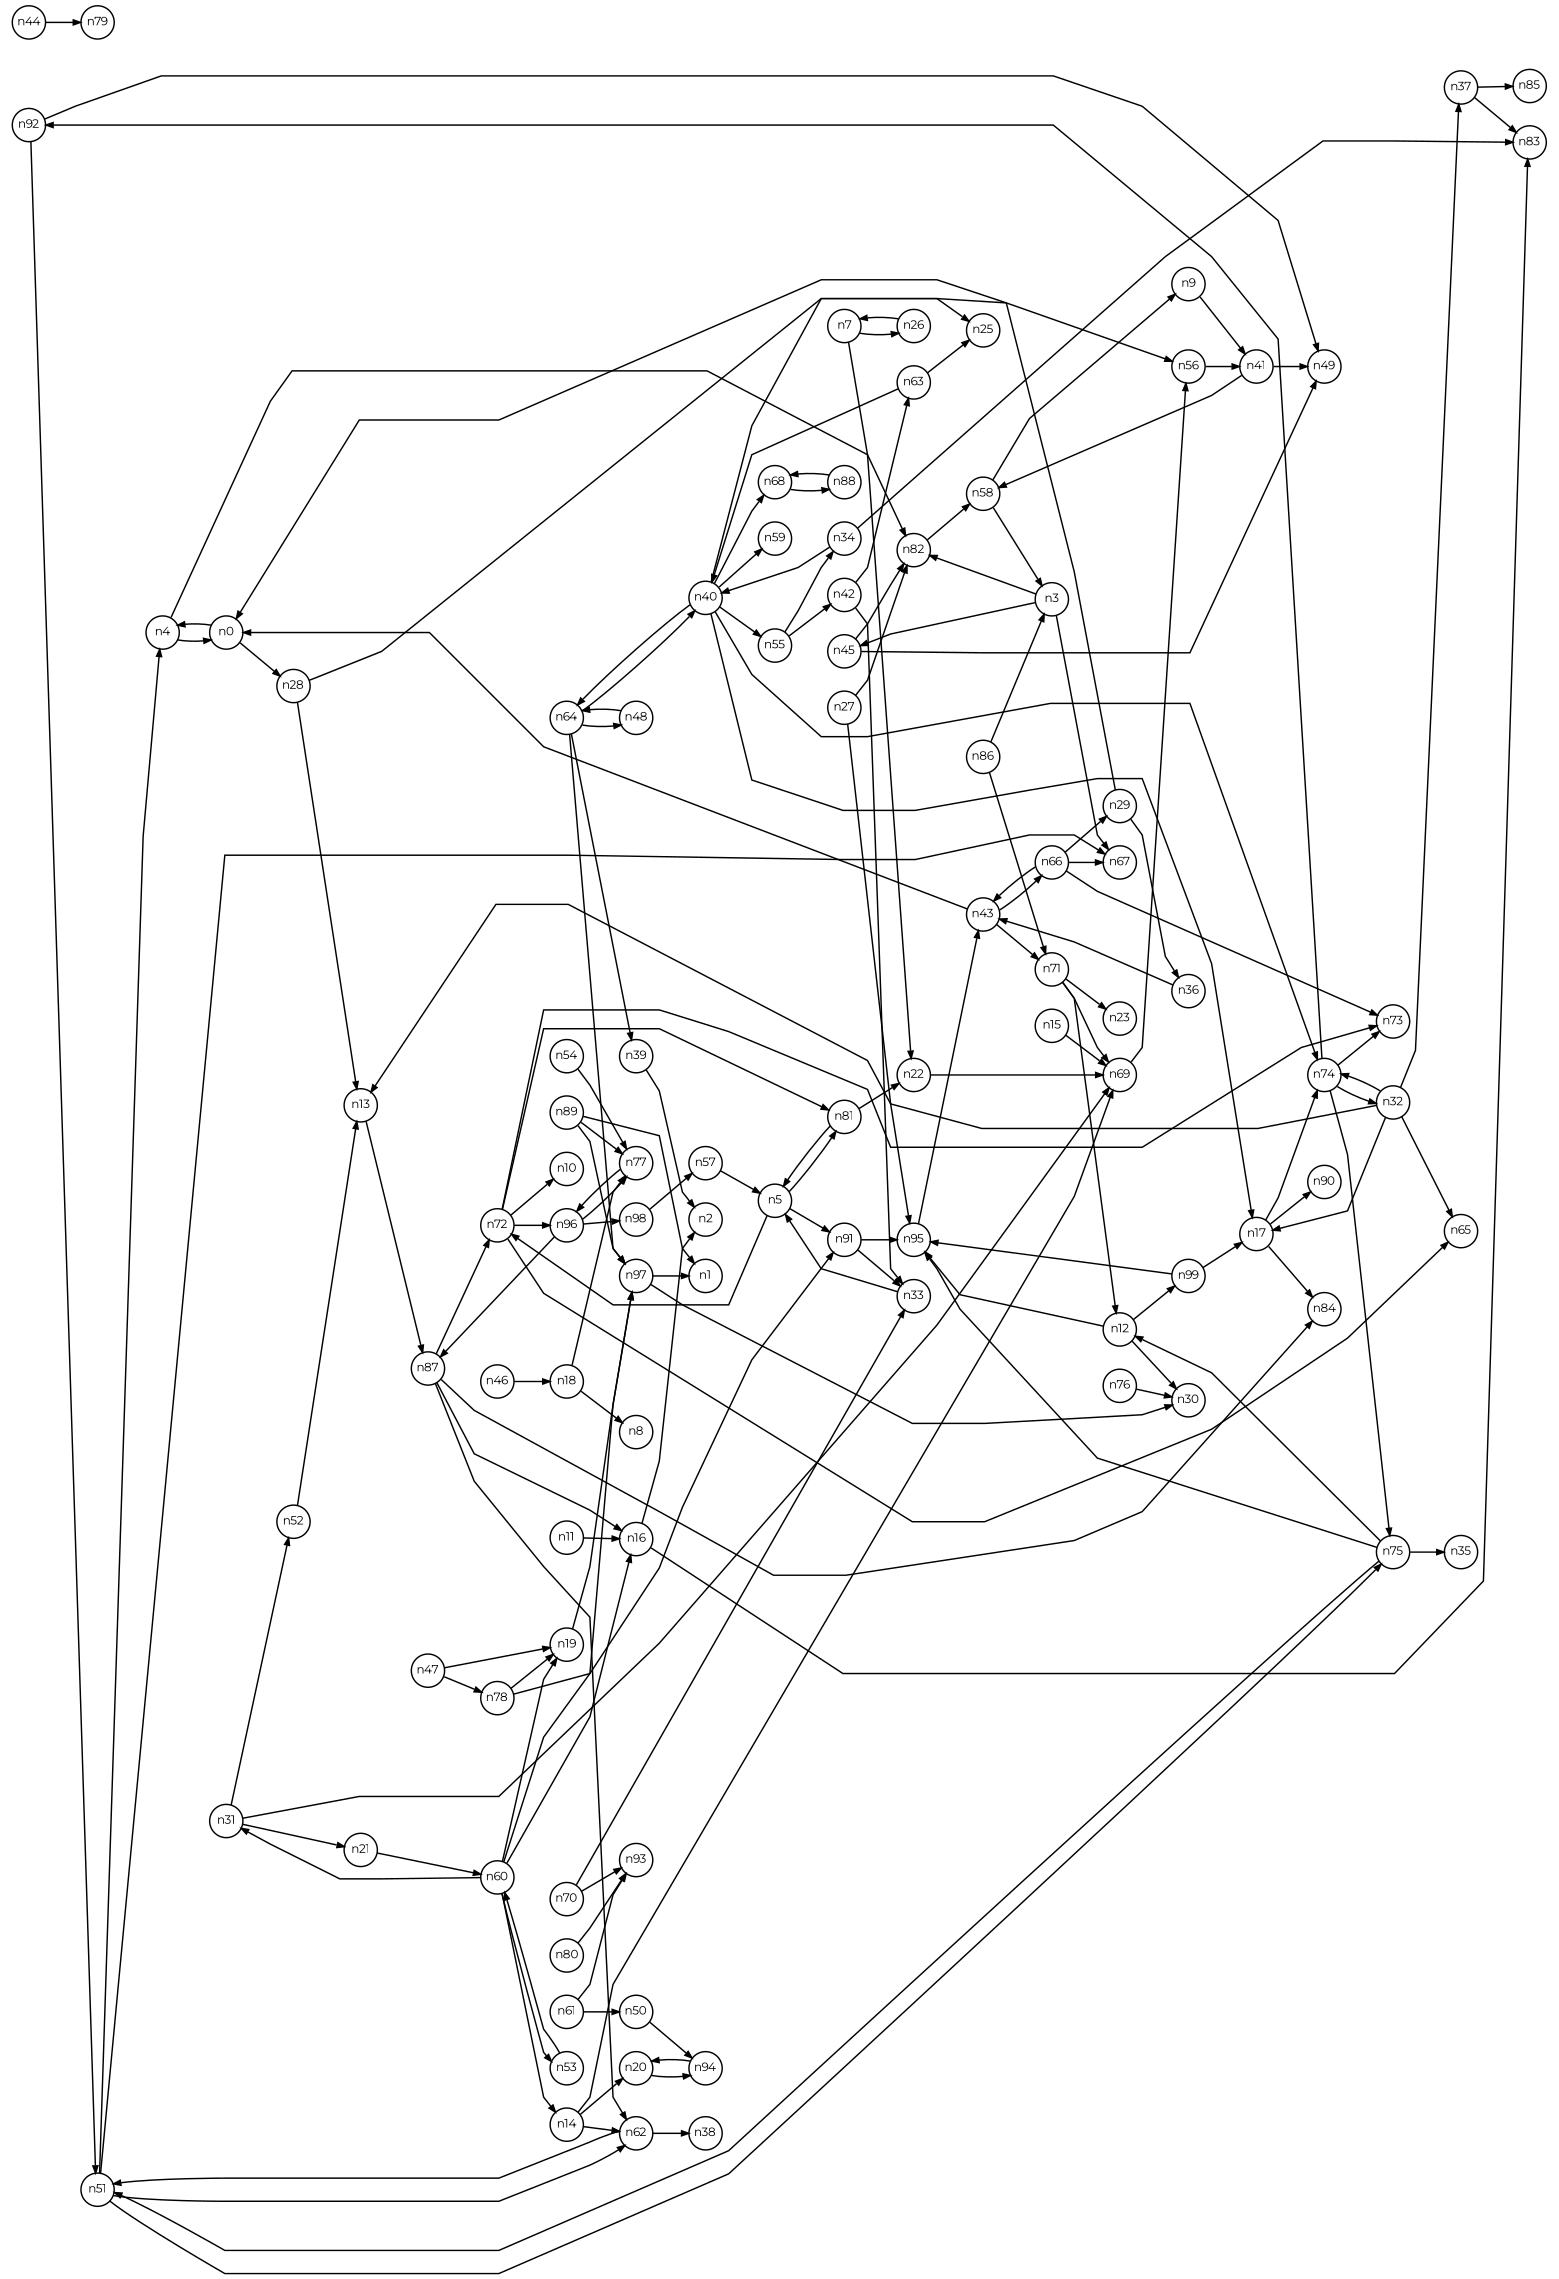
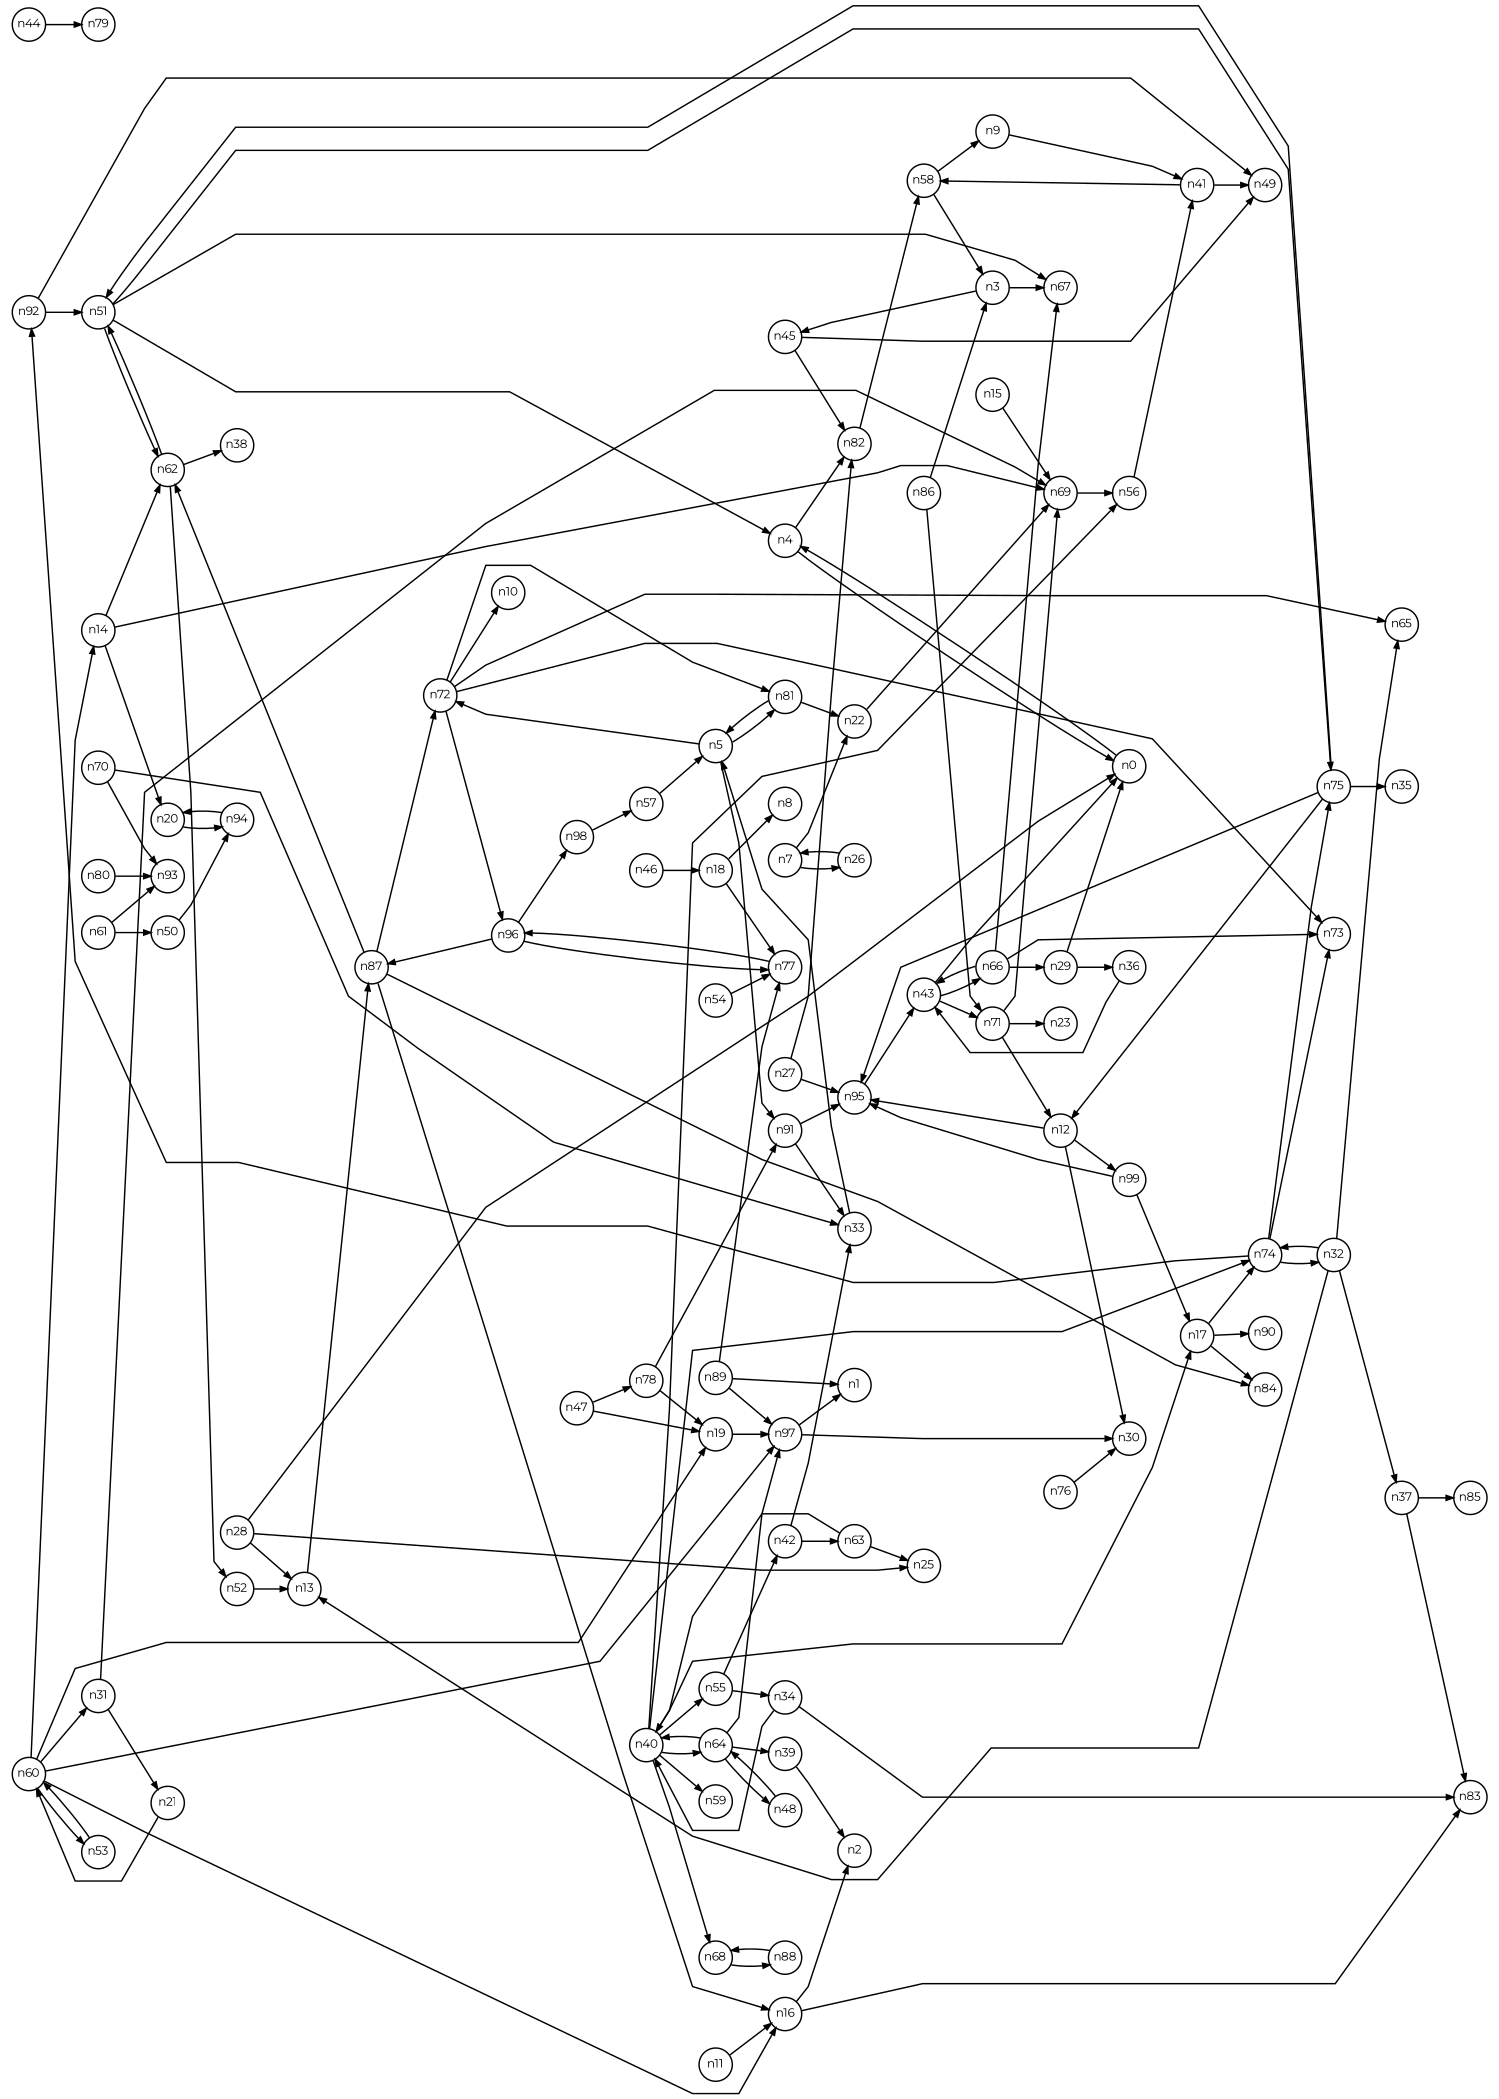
  digraph {
    fontname=Montserrat
    fontsize=8
    nodesep=0.22
    nodesize=0.32
    rankdir=LR
    ranksep=0.22
    splines=polyline
    node [fixedsize=shape fontname=Montserrat fontsize=8 shape=circle]
    edge [arrowsize=0.5 fontname=Montserrat]
    n45 [width=0.32]
    n49 [width=0.32]
    n82 [width=0.32]
    n58 [width=0.32]
    n92 [width=0.32]
    n51 [width=0.32]
    n3 [width=0.32]
    n9 [width=0.32]
    n67 [width=0.32]
    n4 [width=0.32]
    n62 [width=0.32]
    n75 [width=0.32]
    n41 [width=0.32]
    n0 [width=0.32]
    n72 [width=0.32]
    n10 [width=0.32]
    n65 [width=0.32]
    n73 [width=0.32]
    n96 [width=0.32]
    n81 [width=0.32]
    n77 [width=0.32]
    n87 [width=0.32]
    n98 [width=0.32]
    n5 [width=0.32]
    n22 [width=0.32]
    n16 [width=0.32]
    n84 [width=0.32]
    n57 [width=0.32]
    n91 [width=0.32]
    n69 [width=0.32]
    n33 [width=0.32]
    n95 [width=0.32]
    n43 [width=0.32]
    n66 [width=0.32]
    n71 [width=0.32]
    n56 [width=0.32]
    n7 [width=0.32]
    n26 [width=0.32]
    n2 [width=0.32]
    n83 [width=0.32]
    n11 [width=0.32]
    n12 [width=0.32]
    n30 [width=0.32]
    n99 [width=0.32]
    n17 [width=0.32]
    n74 [width=0.32]
    n90 [width=0.32]
    n38 [width=0.32]
    n52 [width=0.32]
    n35 [width=0.32]
    n29 [width=0.32]
    n23 [width=0.32]
    n32 [width=0.32]
    n20 [width=0.32]
    n94 [width=0.32]
    n14 [width=0.32]
    n13 [width=0.32]
    n15 [width=0.32]
    n37 [width=0.32]
    n18 [width=0.32]
    n8 [width=0.32]
    n97 [width=0.32]
    n1 [width=0.32]
    n19 [width=0.32]
    n27 [width=0.32]
    n28 [width=0.32]
    n25 [width=0.32]
    n36 [width=0.32]
    n21 [width=0.32]
    n60 [width=0.32]
    n31 [width=0.32]
    n53 [width=0.32]
    n85 [width=0.32]
    n34 [width=0.32]
    n40 [width=0.32]
    n55 [width=0.32]
    n59 [width=0.32]
    n64 [width=0.32]
    n68 [width=0.32]
    n42 [width=0.32]
    n39 [width=0.32]
    n48 [width=0.32]
    n88 [width=0.32]
    n63 [width=0.32]
    n44 [width=0.32]
    n79 [width=0.32]
    n46 [width=0.32]
    n47 [width=0.32]
    n78 [width=0.32]
    n50 [width=0.32]
    n54 [width=0.32]
    n61 [width=0.32]
    n93 [width=0.32]
    n70 [width=0.32]
    n76 [width=0.32]
    n80 [width=0.32]
    n86 [width=0.32]
    n89 [width=0.32]
    n45 -> n49
    n45 -> n82
    n82 -> n58
    n58 -> n3
    n58 -> n9
    n92 -> n49
    n92 -> n51
    n51 -> n67
    n51 -> n4
    n51 -> n62
    n51 -> n75
    n3 -> n45
-   n3 -> n82
    n3 -> n67
    n9 -> n41
    n4 -> n82
    n4 -> n0
    n62 -> n51
    n62 -> n38
-   n31 -> n52
+   n62 -> n52
    n75 -> n51
    n75 -> n95
    n75 -> n12
    n75 -> n35
    n41 -> n49
    n41 -> n58
    n0 -> n4
    n72 -> n10
    n72 -> n65
    n72 -> n73
    n72 -> n96
    n72 -> n81
    n96 -> n77
    n96 -> n87
    n96 -> n98
    n81 -> n5
    n81 -> n22
    n77 -> n96
    n87 -> n62
    n87 -> n72
    n87 -> n16
    n87 -> n84
    n98 -> n57
    n5 -> n72
    n5 -> n81
    n5 -> n91
    n22 -> n69
    n16 -> n2
    n16 -> n83
    n57 -> n5
    n91 -> n33
    n91 -> n95
    n69 -> n56
    n33 -> n5
    n95 -> n43
    n43 -> n0
    n43 -> n66
    n43 -> n71
    n66 -> n67
    n66 -> n73
    n66 -> n43
    n66 -> n29
    n71 -> n69
    n71 -> n12
    n71 -> n23
    n56 -> n41
    n7 -> n22
    n7 -> n26
    n26 -> n7
    n11 -> n16
    n12 -> n95
    n12 -> n30
    n12 -> n99
    n99 -> n95
    n99 -> n17
    n17 -> n84
    n17 -> n74
    n17 -> n90
    n74 -> n92
    n74 -> n75
    n74 -> n73
    n74 -> n32
    n52 -> n13
    n29 -> n0
    n29 -> n36
    n32 -> n65
-   n32 -> n17
    n32 -> n74
    n32 -> n13
    n32 -> n37
    n20 -> n94
    n94 -> n20
    n14 -> n62
    n14 -> n69
    n14 -> n20
    n13 -> n87
    n15 -> n69
    n37 -> n83
    n37 -> n85
    n18 -> n77
    n18 -> n8
    n97 -> n30
    n97 -> n1
    n19 -> n97
    n27 -> n82
    n27 -> n95
-   n0 -> n28
+   n28 -> n0
    n28 -> n13
    n28 -> n25
    n36 -> n43
    n21 -> n60
    n60 -> n16
    n60 -> n14
    n60 -> n97
    n60 -> n19
    n60 -> n31
    n60 -> n53
    n31 -> n69
    n31 -> n21
    n53 -> n60
    n34 -> n83
    n34 -> n40
    n40 -> n56
    n40 -> n17
    n40 -> n74
    n40 -> n55
    n40 -> n59
    n40 -> n64
    n40 -> n68
    n55 -> n34
    n55 -> n42
    n64 -> n97
    n64 -> n40
    n64 -> n39
    n64 -> n48
    n68 -> n88
    n42 -> n33
    n42 -> n63
    n39 -> n2
    n48 -> n64
    n88 -> n68
    n63 -> n25
    n63 -> n40
    n44 -> n79
    n46 -> n18
    n47 -> n19
    n47 -> n78
    n78 -> n91
    n78 -> n19
    n50 -> n94
    n54 -> n77
    n61 -> n50
    n61 -> n93
    n70 -> n33
    n70 -> n93
    n76 -> n30
    n80 -> n93
    n86 -> n3
    n86 -> n71
    n89 -> n77
    n89 -> n97
    n89 -> n1
  }
